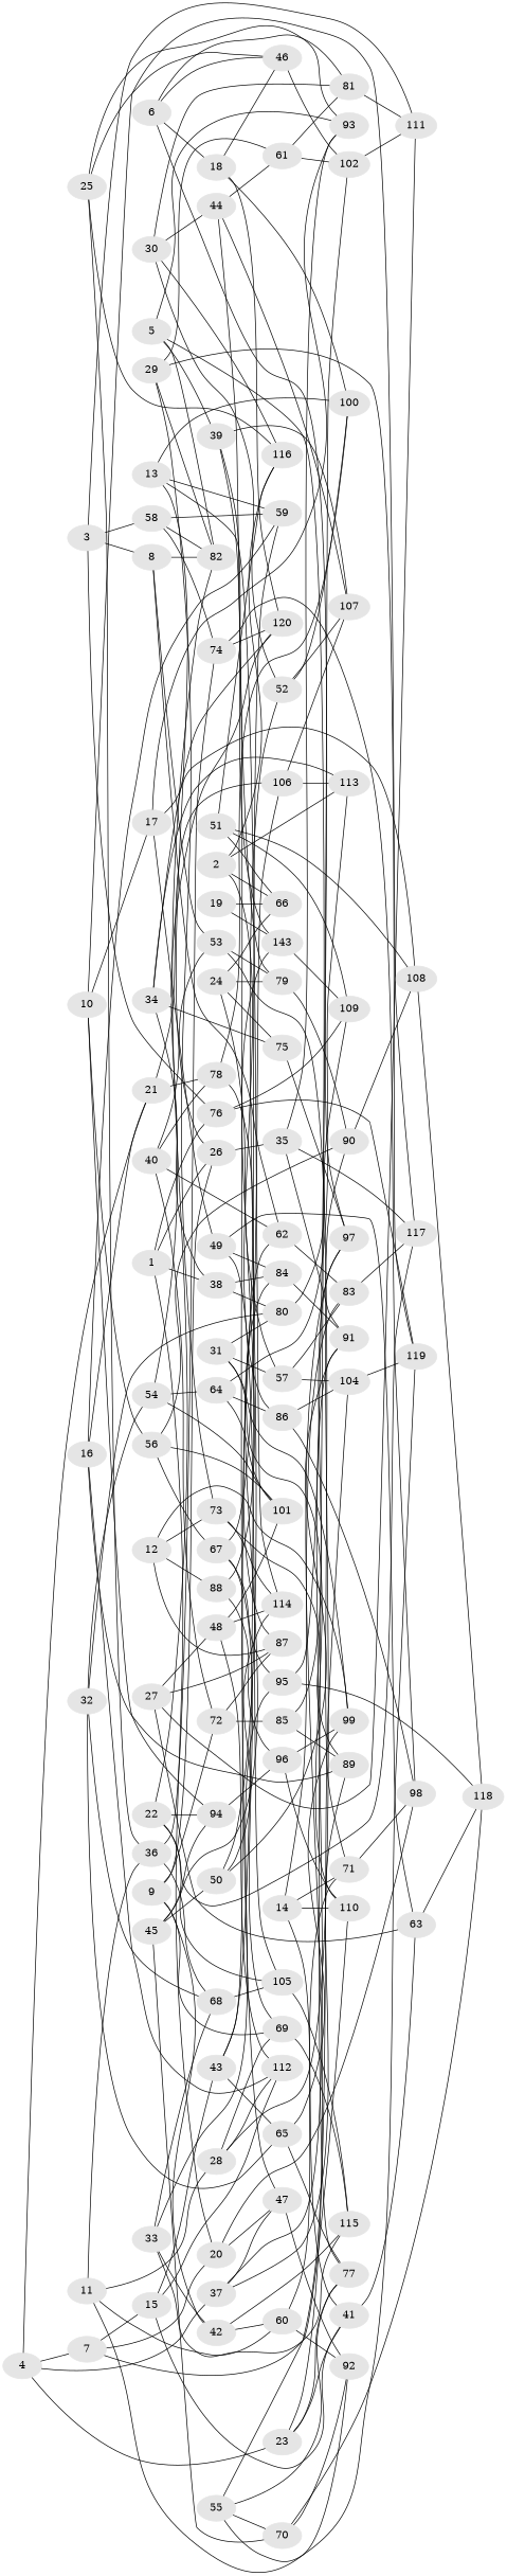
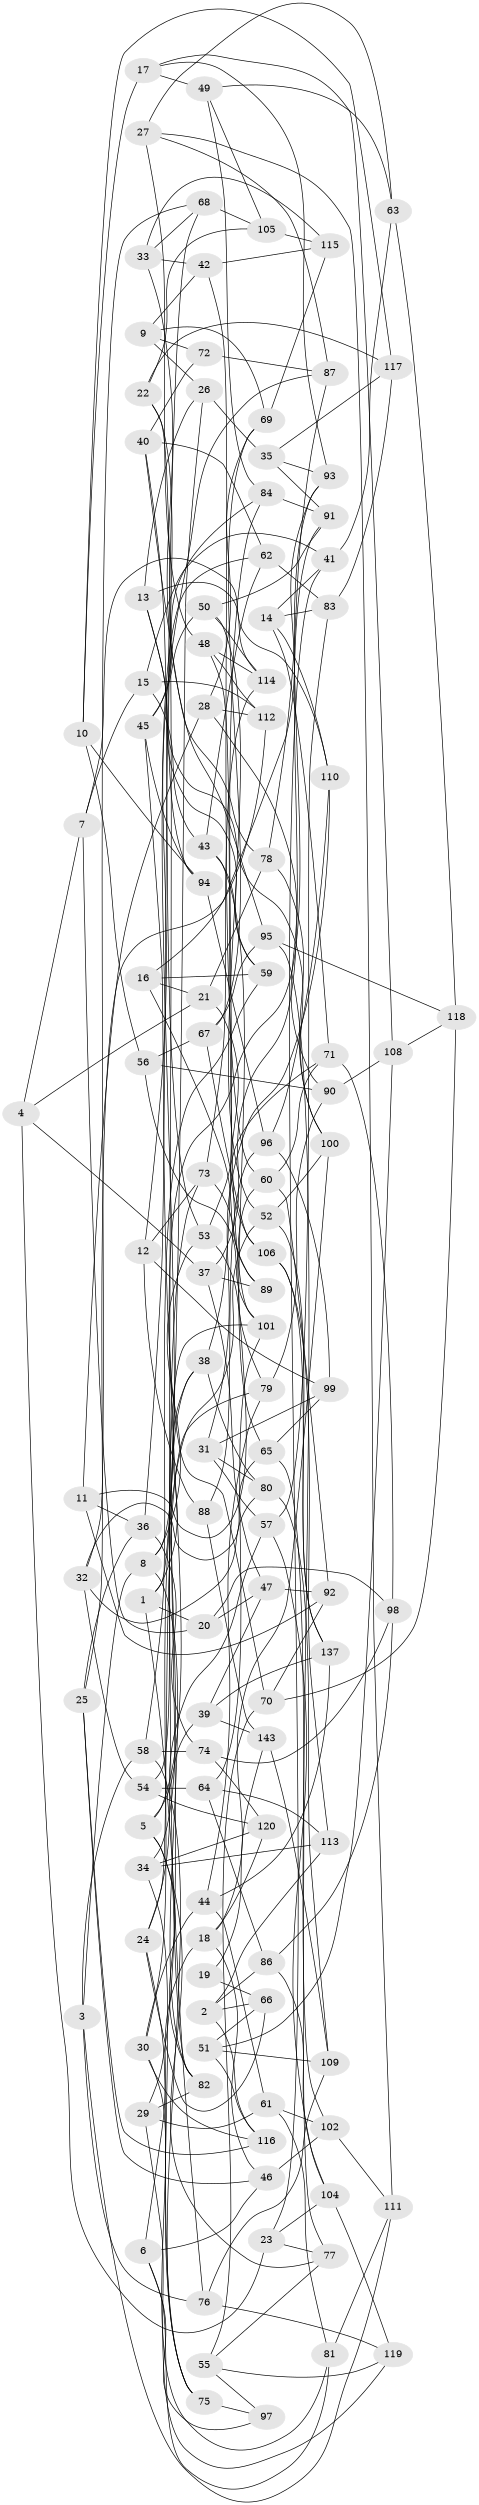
  graph {
    rankdir=LR
    node [color=gray90 style=filled]
    1
    20
    26
    38
    76
    47
    98
    35
    80
    84
    119
    109
    2
    66
    86
    113
    116
    104
    3
    8
    58
    111
    82
    53
    62
    59
    75
    74
    4
    7
    21
    23
    37
    15
    110
    78
    106
    77
    41
    89
    91
    5
    39
    93
    n45 [label=143]
-   107
+   107 [label=137]
    6
    18
    46
    81
    97
    100
    120
    102
    43
    112
    71
    79
    83
    9
    42
    69
    72
    60
    115
    87
-   85
    10
    17
    56
    94
    117
    49
    108
    90
    101
    67
    96
    11
    28
    36
    92
    68
    12
    73
    88
    99
    114
    13
    14
    63
    65
    16
    105
    118
    19
    22
    24
    57
    25
    27
    48
    29
    61
    30
    44
    52
    31
    32
    54
    64
    33
    95
    34
    40
    45
    50
    70
    51
    55
    1 -- 20
    1 -- 26
    1 -- 38
    1 -- 76
    20 -- 47
    20 -- 98
    26 -- 35
    38 -- 80
    38 -- 84
    76 -- 119
    76 -- 109
    47 -- 92
    35 -- 91
    35 -- 93
    35 -- 117
    80 -- 109
    84 -- 91
    2 -- 66
    2 -- 86
    2 -- 113
    2 -- 116
    86 -- 98
    86 -- 104
    104 -- 119
    3 -- 76
    3 -- 8
    3 -- 58
    3 -- 111
    8 -- 82
    8 -- 53
    8 -- 62
    58 -- 59
-   58 -- 82
+   58 -- 75
    58 -- 74
    53 -- 71
    53 -- 79
    62 -- 83
    75 -- 97
    74 -- 98
    74 -- 120
    4 -- 7
    4 -- 21
    4 -- 23
    4 -- 37
    7 -- 20
    7 -- 15
    7 -- 110
    21 -- 78
    21 -- 106
    23 -- 104
    23 -- 77
    23 -- 41
    37 -- 47
    37 -- 89
    37 -- 91
    15 -- 41
    15 -- 43
    15 -- 112
    78 -- 100
    78 -- 87
    106 -- 113
    106 -- 107
    41 -- 63
    5 -- 82
    5 -- 77
    5 -- 39
    5 -- 93
    39 -- 47
    39 -- n45
    39 -- 107
    n45 -- 109
    6 -- 18
    6 -- 46
    6 -- 81
    6 -- 97
    18 -- 46
    18 -- 100
    18 -- 120
    46 -- 102
    81 -- 111
    102 -- 111
    43 -- 62
    43 -- 59
    43 -- 65
    71 -- 98
    79 -- 90
    83 -- 117
    9 -- 26
    9 -- 42
    9 -- 69
    9 -- 72
    42 -- 60
    42 -- 115
    69 -- 115
    72 -- 87
-   72 -- 85
    60 -- 71
    60 -- 92
-   85 -- 89
-   85 -- 97
    10 -- 17
    10 -- 56
    10 -- 94
    10 -- 117
    17 -- 93
    17 -- 49
    17 -- 108
    56 -- 90
    56 -- 101
    56 -- 67
    94 -- 96
    49 -- 84
    49 -- 63
    49 -- 105
    108 -- 118
    90 -- 108
    67 -- 106
    67 -- 69
    67 -- 95
    96 -- 110
    96 -- 99
    11 -- 60
    11 -- 28
    11 -- 36
    11 -- 92
    28 -- 112
    28 -- 69
    28 -- 90
    36 -- 74
    36 -- 68
    68 -- 105
    12 -- 87
    12 -- 73
    12 -- 88
    12 -- 99
    73 -- 89
    73 -- 114
    88 -- n45
    88 -- 96
    13 -- 26
    13 -- 59
    13 -- 100
    13 -- 114
    14 -- 110
    14 -- 41
    14 -- 71
    14 -- 83
    63 -- 118
    65 -- 77
    65 -- 99
    16 -- 59
    16 -- 21
    16 -- 89
    16 -- 112
    105 -- 115
    19 -- 66
    19 -- n45
    22 -- 82
    22 -- 94
    22 -- 117
    22 -- 105
    24 -- 66
    24 -- 75
    24 -- 79
    24 -- 57
    57 -- 104
    57 -- 83
    25 -- 116
    25 -- 93
    25 -- 46
    25 -- 36
    27 -- 111
    27 -- 87
    27 -- 63
    27 -- 48
    48 -- 112
    48 -- 101
    48 -- 114
    29 -- 119
    29 -- 82
    29 -- 73
    29 -- 61
    61 -- 81
    61 -- 102
    30 -- 116
    30 -- 81
    30 -- 44
    30 -- 52
    44 -- 107
    44 -- 79
    44 -- 61
    52 -- 107
    52 -- 100
    31 -- 80
    31 -- 110
    31 -- 99
    31 -- 57
    32 -- 80
    32 -- 68
    32 -- 65
    32 -- 54
    54 -- 120
    54 -- 101
    54 -- 64
    64 -- 86
    64 -- 113
    64 -- 101
    33 -- 42
    33 -- 115
    33 -- 68
    33 -- 95
    95 -- 102
    95 -- 118
    34 -- 38
    34 -- 113
    34 -- 75
    34 -- 120
    40 -- 53
    40 -- 62
    40 -- 78
    40 -- 72
    45 -- 84
    45 -- 94
    45 -- 50
    45 -- 70
    50 -- 91
    50 -- 114
    50 -- 52
    70 -- 92
    70 -- 118
    51 -- 109
    51 -- 66
    51 -- 116
    51 -- 108
    55 -- 119
    55 -- 77
    55 -- 97
    55 -- 70
  }
